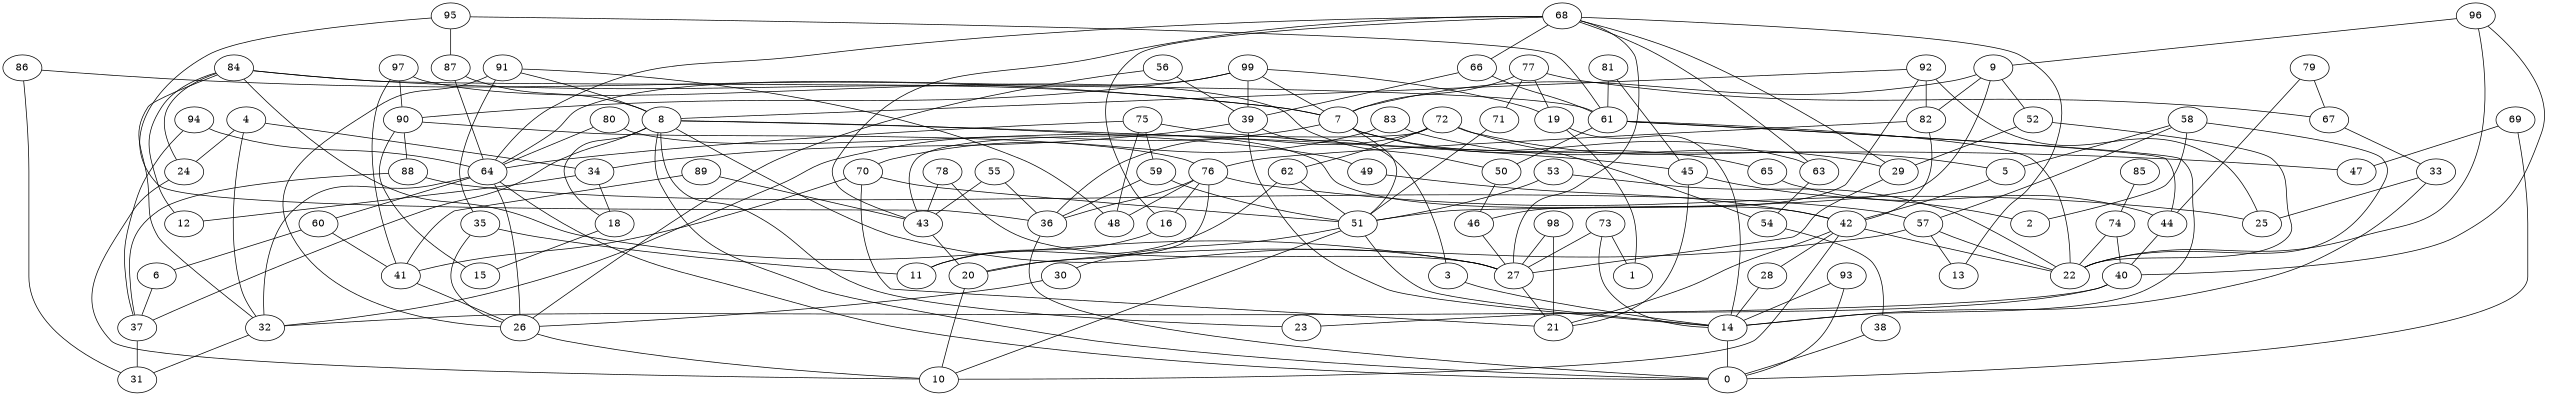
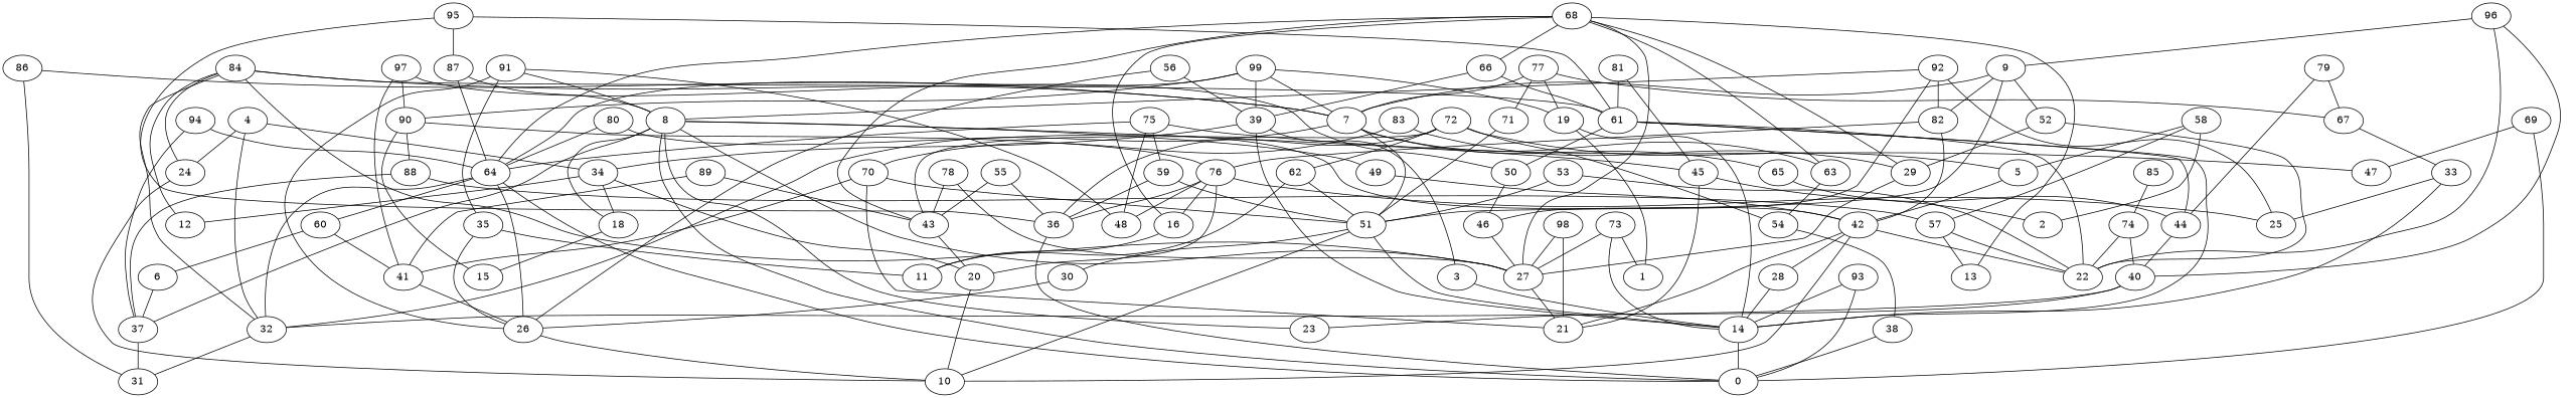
  digraph {
    edge [color=black dir=none]
    18
    15
    73
    1
    27
    14
    21
    0
    7
    63
    65
    32
    51
    54
    61
    31
    10
    30
    50
    44
    22
    93
    94
    64
    37
    26
    60
    72
    5
    62
    43
    36
    42
    11
    38
    20
    75
    59
    47
    48
    46
    40
    80
    28
    4
    24
    34
    12
    16
    82
    76
    25
    9
    52
    29
    86
    55
    3
    71
    92
    8
    45
    23
    49
    85
    74
    2
    53
    68
    66
    13
    39
    67
    33
    90
    88
    57
    98
    89
    41
    81
    19
    69
    95
    87
    79
    56
    99
    77
    70
    84
    58
    96
    91
    35
    83
    78
    6
    97
    subgraph sub_1 {
      18
      15
      73
      1
      27
      14
      21
      0
      7
      63
      65
      32
      51
      54
      61
      31
      10
      30
      50
      44
      22
      93
      94
      64
      37
      26
      60
      72
      5
      62
      43
      36
      42
      11
      38
      20
      75
      59
      47
      48
      46
      40
      80
      28
      4
      24
      34
      12
      16
      82
      76
      25
      9
      52
      29
      86
      55
      3
      71
      92
      8
      45
      23
      49
      85
      74
      2
      53
      68
      66
      13
      39
      67
      33
      90
      88
      57
      98
      89
      41
      81
      19
      69
      95
      87
      79
      56
      99
      77
      70
      84
      58
      96
      91
      35
      83
      78
      6
      97
    }
    18 -> 15
    73 -> 1
    73 -> 27
    73 -> 14
    27 -> 21
    14 -> 0
    7 -> 63
    7 -> 65
    7 -> 32
    7 -> 51
    63 -> 54
    65 -> 44
    32 -> 31
    51 -> 14
    51 -> 10
    51 -> 30
    54 -> 38
    61 -> 14
    61 -> 50
    61 -> 44
    61 -> 22
    30 -> 26
    50 -> 46
    44 -> 40
    93 -> 14
    93 -> 0
    94 -> 64
    94 -> 37
    64 -> 0
    64 -> 32
    64 -> 26
    64 -> 60
    37 -> 31
    26 -> 10
    60 -> 41
    60 -> 6
    72 -> 54
    72 -> 5
    72 -> 62
    72 -> 43
    72 -> 36
    5 -> 42
    62 -> 51
    62 -> 11
    43 -> 20
    36 -> 0
    42 -> 21
    42 -> 10
    42 -> 22
    42 -> 28
    38 -> 0
    20 -> 10
    75 -> 64
    75 -> 59
    75 -> 47
    75 -> 48
    59 -> 51
    59 -> 36
    46 -> 27
    40 -> 32
    40 -> 23
    80 -> 64
    80 -> 42
    28 -> 14
    4 -> 32
    4 -> 24
    4 -> 34
    24 -> 10
    34 -> 18
-   57 -> 20
+   34 -> 20
    34 -> 12
    16 -> 11
    82 -> 42
    82 -> 76
    76 -> 36
    76 -> 20
    76 -> 48
    76 -> 16
    76 -> 25
    9 -> 7
    9 -> 51
    9 -> 82
    9 -> 52
    52 -> 22
    52 -> 29
    29 -> 27
    86 -> 7
    86 -> 31
    55 -> 43
    55 -> 36
    3 -> 14
    71 -> 51
    92 -> 46
    92 -> 82
    92 -> 25
    92 -> 8
    8 -> 18
    8 -> 27
    8 -> 0
    8 -> 37
    8 -> 45
    8 -> 23
    8 -> 49
    45 -> 21
    45 -> 2
    49 -> 42
    85 -> 74
    74 -> 22
    74 -> 40
    53 -> 51
    53 -> 22
    68 -> 27
    68 -> 63
    68 -> 64
    68 -> 43
    68 -> 16
    68 -> 29
    68 -> 66
    68 -> 13
    66 -> 61
    66 -> 39
    39 -> 14
    39 -> 34
    39 -> 3
    67 -> 33
    33 -> 14
    33 -> 25
    90 -> 15
    90 -> 76
    90 -> 88
    88 -> 37
    88 -> 57
    57 -> 22
    57 -> 13
    98 -> 27
    98 -> 21
    89 -> 43
    89 -> 41
    41 -> 26
    81 -> 61
    81 -> 45
    19 -> 1
    19 -> 14
    69 -> 0
    69 -> 47
    95 -> 61
    95 -> 36
    95 -> 87
    87 -> 64
    87 -> 8
    79 -> 44
    79 -> 67
    56 -> 26
    56 -> 39
    99 -> 7
    99 -> 64
    99 -> 39
    99 -> 90
    99 -> 19
    77 -> 7
    77 -> 71
    77 -> 67
    77 -> 19
    70 -> 21
    70 -> 51
    70 -> 41
    84 -> 27
    84 -> 7
    84 -> 32
    84 -> 61
    84 -> 24
    84 -> 12
-   58 -> 22
    58 -> 5
    58 -> 2
    58 -> 57
    96 -> 22
    96 -> 40
    96 -> 9
    91 -> 26
    91 -> 48
    91 -> 8
    91 -> 35
    35 -> 26
    35 -> 11
    83 -> 29
    83 -> 70
    78 -> 27
    78 -> 43
    6 -> 37
    97 -> 50
    97 -> 90
    97 -> 41
  }
